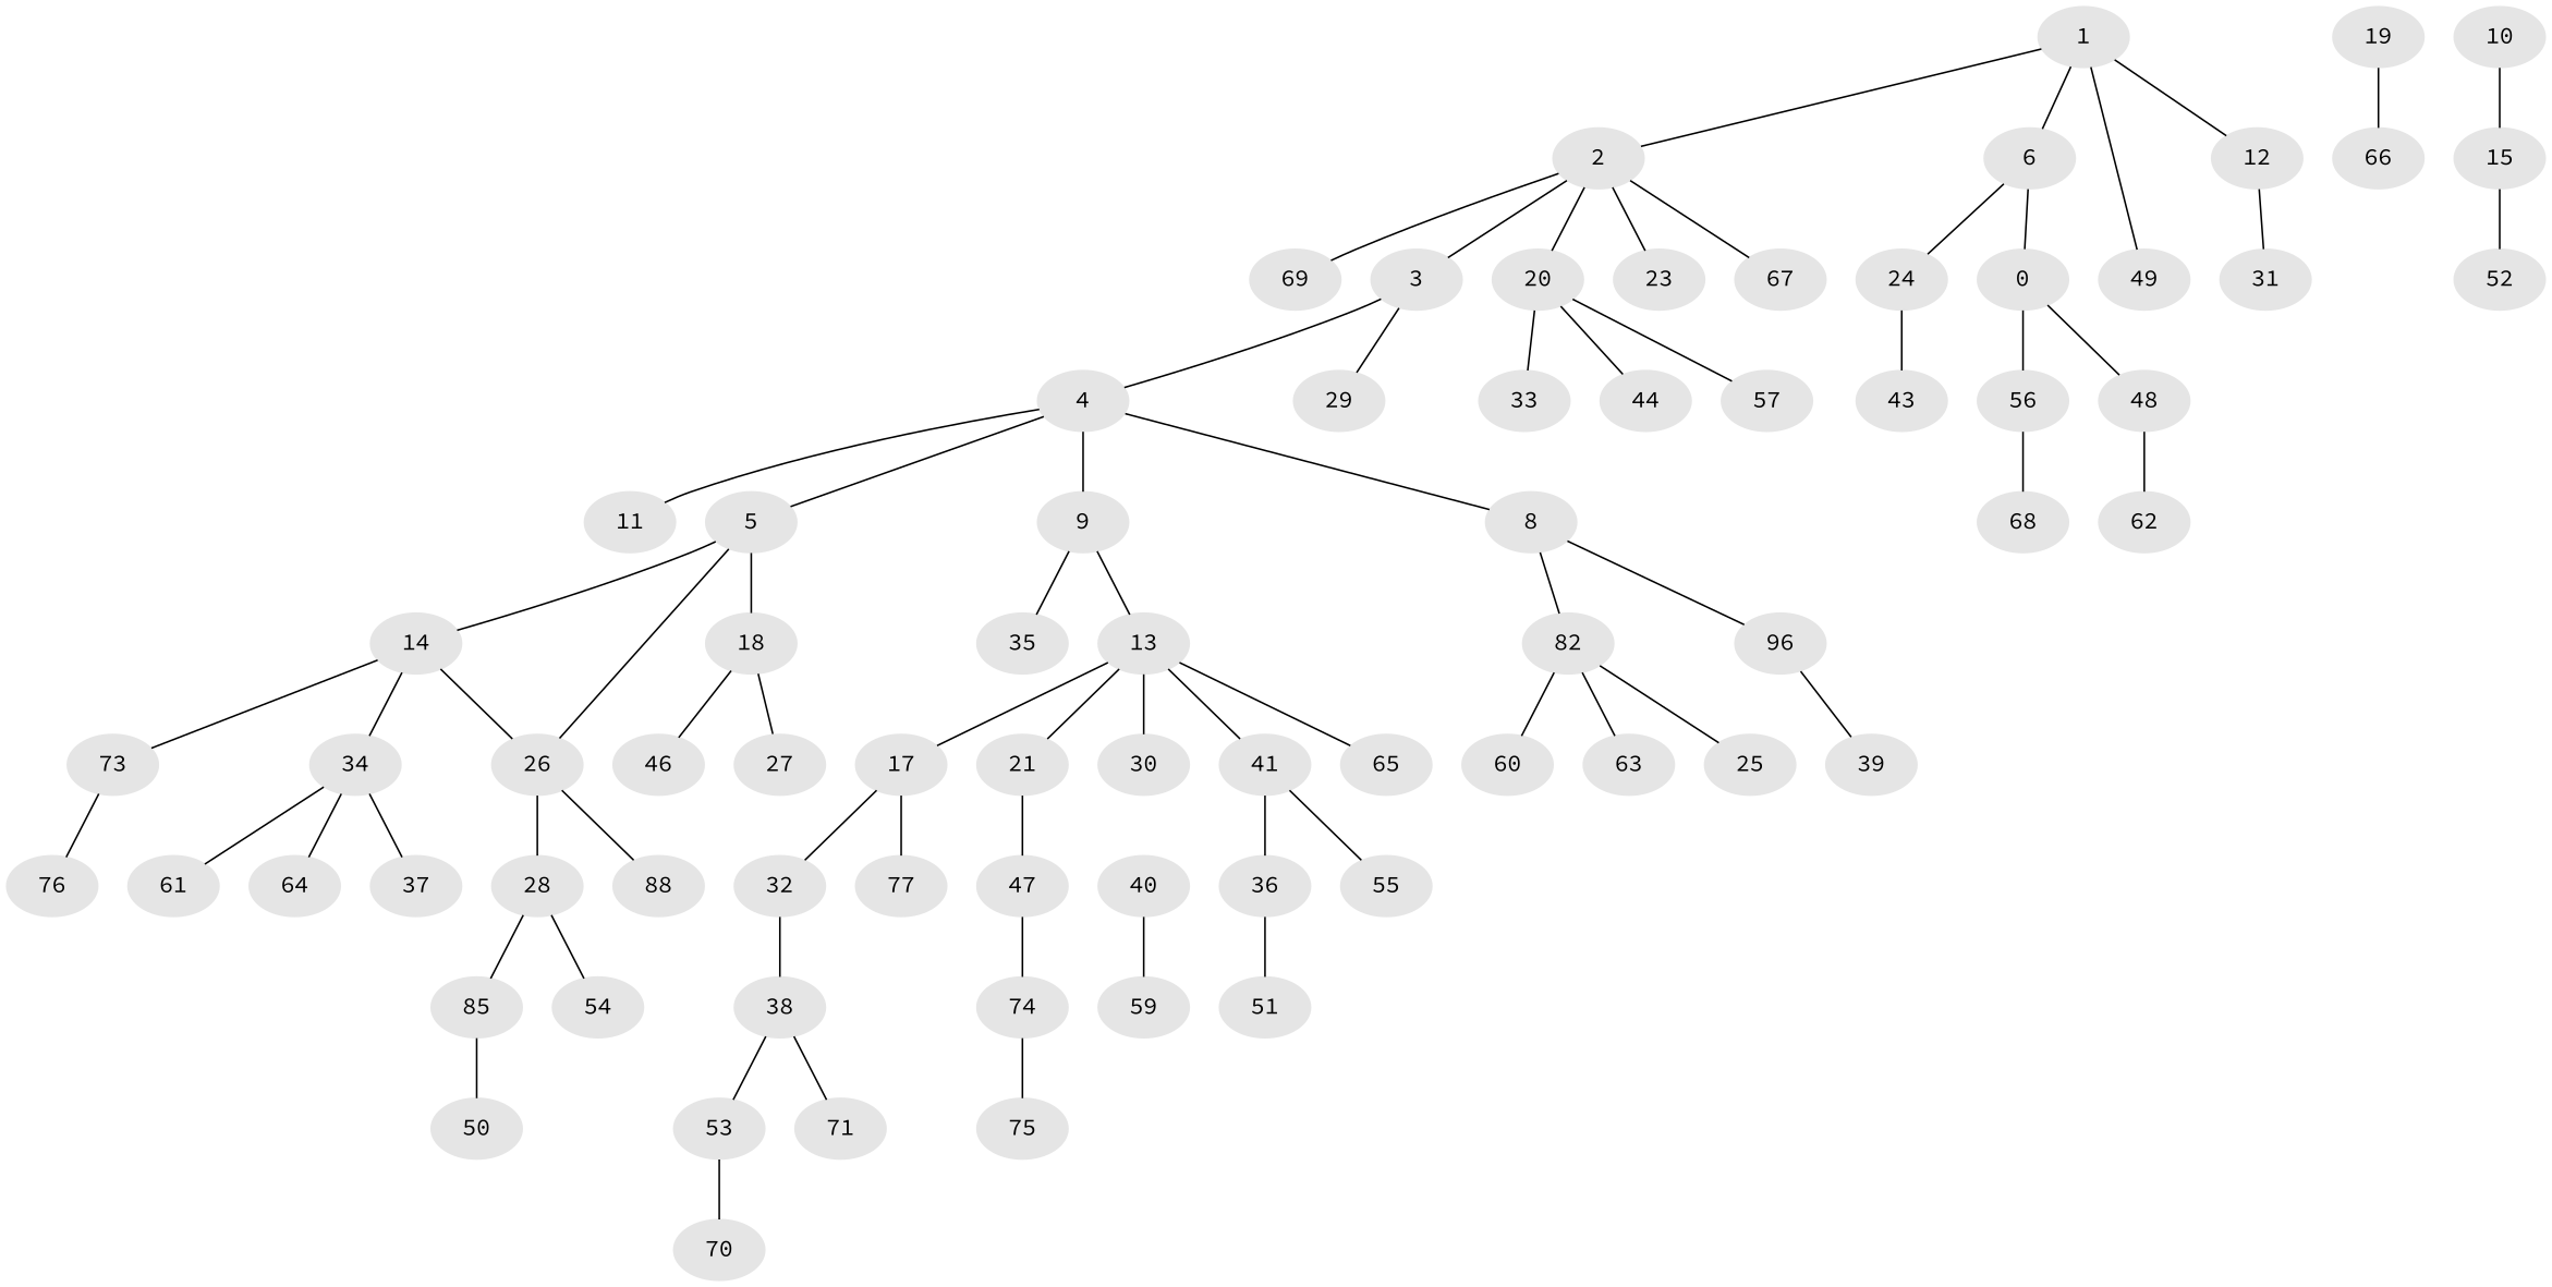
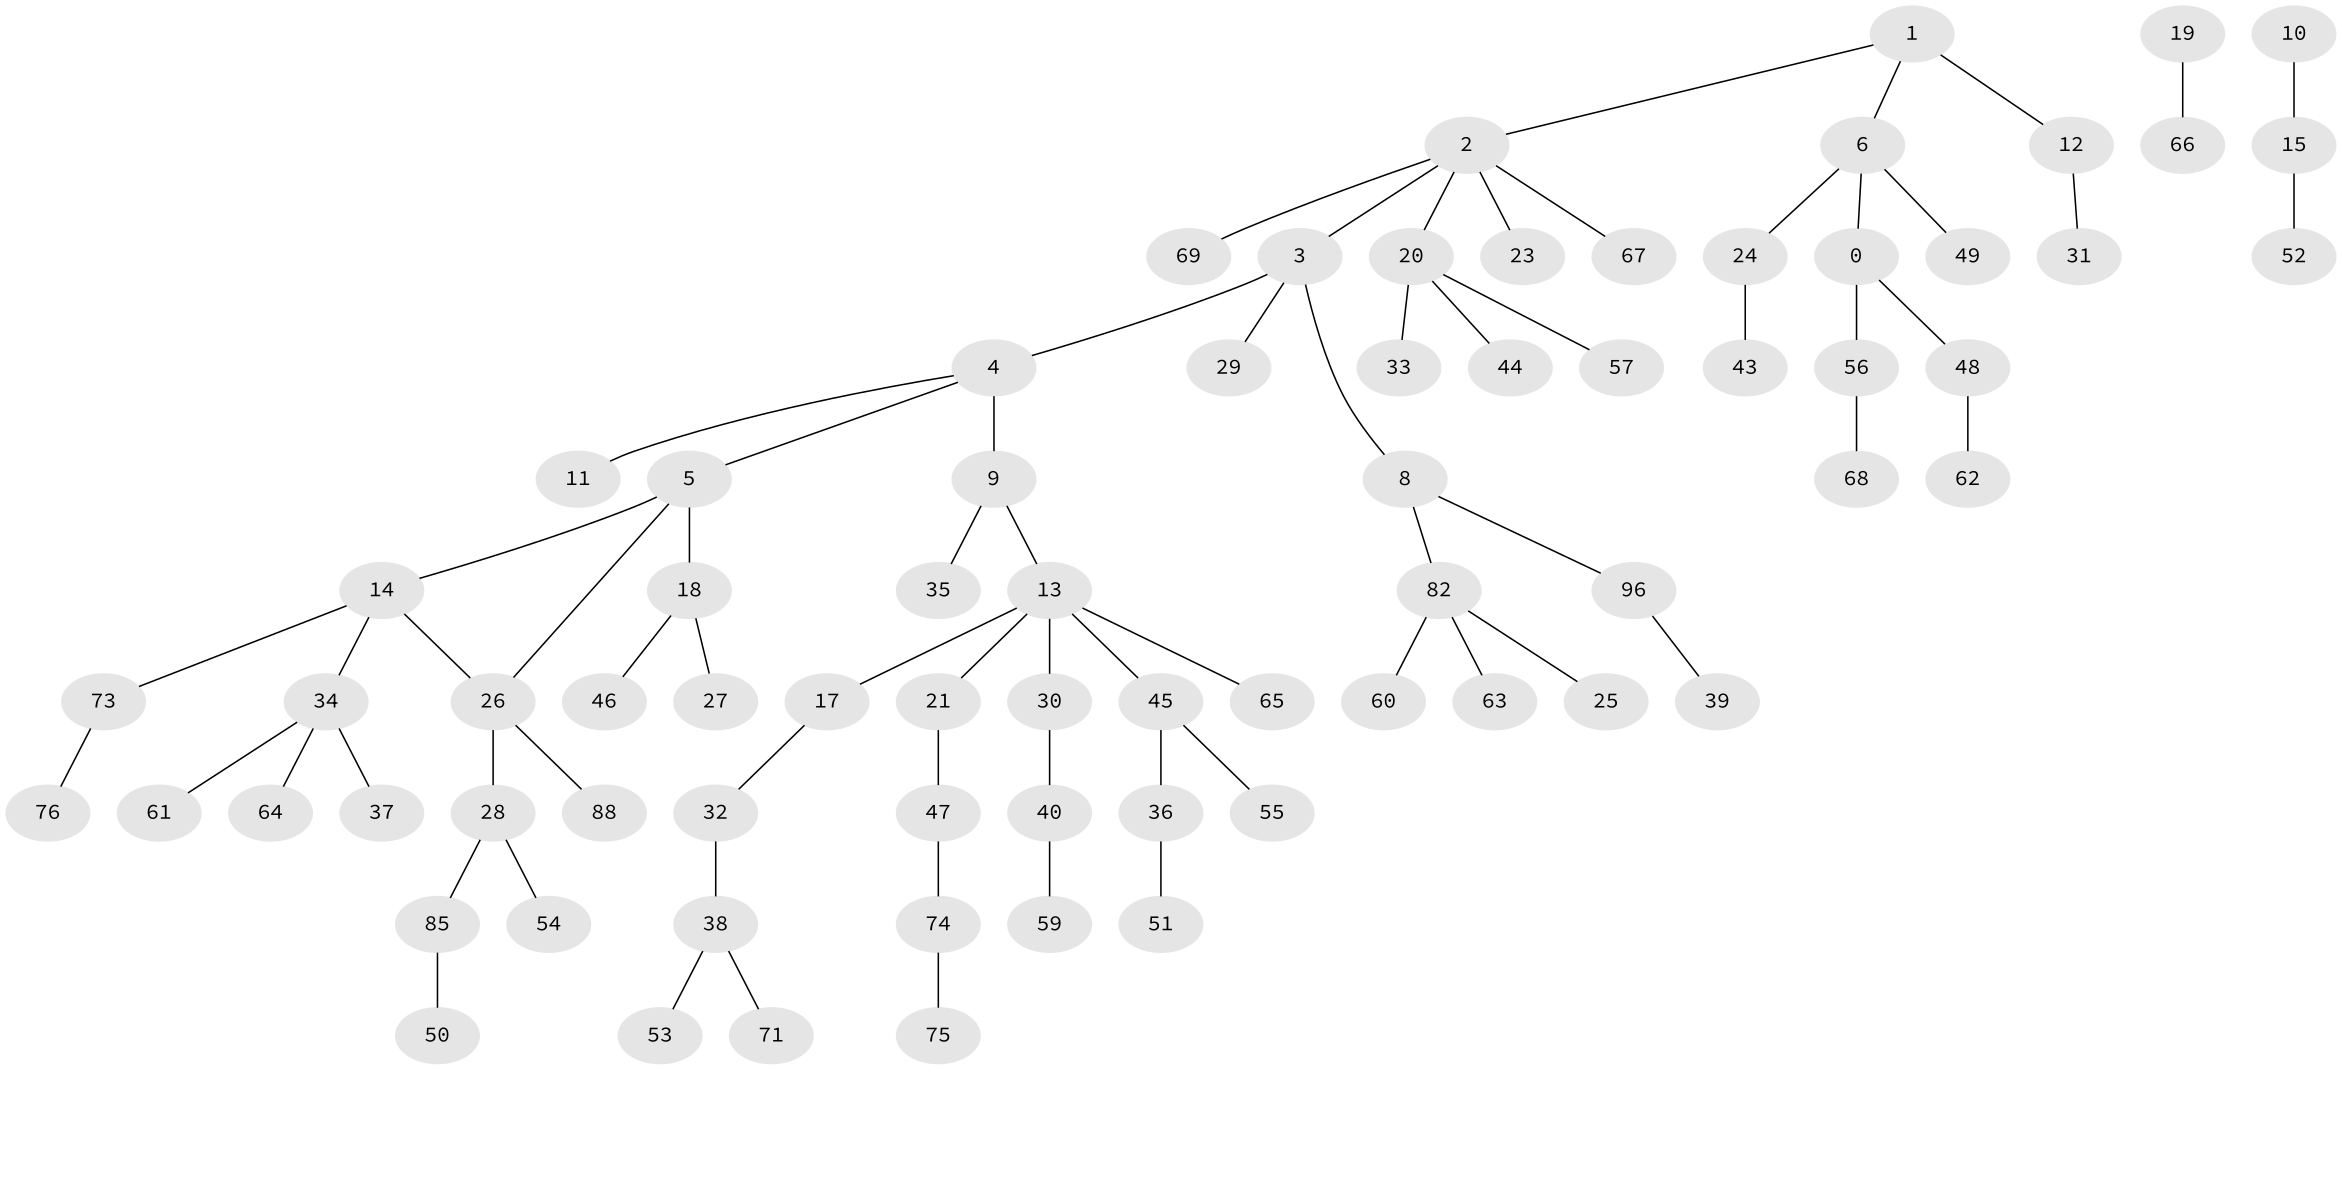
  graph {
    fontname="Source Code Pro"
    node [color=gray90 fontname="Source Code Pro" style=filled]
    edge [fontname="Source Code Pro"]
    1
    2
    6
    12
    3
    20
    23
    67
    69
    n10 [label=0]
    24
    49
    31
    4
    29
    33
    44
    57
    5
    8
    9
    11
    19
    66
    14
    18
    26
    n28 [label=96]
    n29 [label=82]
    13
    35
    10
    15
    34
    73
    27
    46
    48
    56
    43
    62
    68
    39
    25
    60
    63
    17
    21
    30
-   41
+   41 [label=45]
    65
    52
    32
-   77
    47
    40
    36
    55
    28
    n60 [label=88]
    37
    61
    64
    76
    38
    74
    n67 [label=85]
    54
    50
    51
    59
    53
    71
-   70
    75
    1 -- 2
    1 -- 6
    1 -- 12
    2 -- 3
    2 -- 20
    2 -- 23
    2 -- 67
    2 -- 69
    6 -- n10
    6 -- 24
-   1 -- 49
+   6 -- 49
    12 -- 31
    3 -- 4
    3 -- 29
    20 -- 33
    20 -- 44
    20 -- 57
    n10 -- 48
    n10 -- 56
    24 -- 43
    4 -- 5
-   4 -- 8
+   3 -- 8
    4 -- 9
    4 -- 11
    5 -- 14
    5 -- 18
    5 -- 26
    8 -- n28
    8 -- n29
    9 -- 13
    9 -- 35
    19 -- 66
    14 -- 26
    14 -- 34
    14 -- 73
    18 -- 27
    18 -- 46
    26 -- 28
    26 -- n60
    n28 -- 39
    n29 -- 25
    n29 -- 60
    n29 -- 63
    13 -- 17
    13 -- 21
    13 -- 30
    13 -- 41
    13 -- 65
    10 -- 15
    15 -- 52
    34 -- 37
    34 -- 61
    34 -- 64
    73 -- 76
    48 -- 62
    56 -- 68
    17 -- 32
-   17 -- 77
    21 -- 47
+   30 -- 40
    41 -- 36
    41 -- 55
    32 -- 38
    47 -- 74
    40 -- 59
    36 -- 51
    28 -- n67
    28 -- 54
    38 -- 53
    38 -- 71
    74 -- 75
    n67 -- 50
-   53 -- 70
  }
